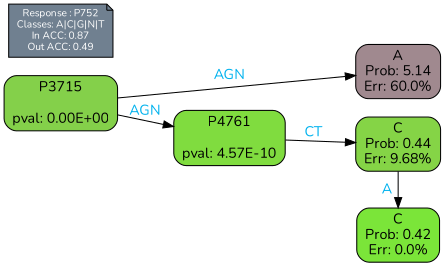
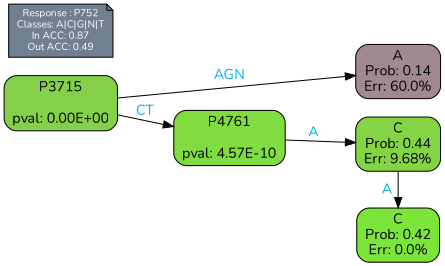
  digraph {
    fontname=Nunito
    rankdir=LR
    ranksep=equally
    splines=polylines
    node [color=black fontname=Nunito shape=box style="filled, rounded"]
    edge [fontcolor=deepskyblue2 fontname=Nunito]
-   n1 [fillcolor="#a0898f" label="A\nProb: 5.14\nErr: 60.0%"]
+   n1 [fillcolor="#a0898f" label="A\nProb: 0.14\nErr: 60.0%"]
    n2 [fillcolor="#7be539" label="C\nProb: 0.42\nErr: 0.0%"]
    n3 [fillcolor="#85d446" label="C\nProb: 0.44\nErr: 9.68%"]
    n4 [align=left fillcolor=slategray fontcolor=white fontsize=10 label="Response : P752\nClasses: A|C|G|N|T\nIn ACC: 0.87\nOut ACC: 0.49\n" shape=note style=filled]
    n5 [fillcolor="#84d04a" label="P3715\n\npval: 0.00E+00"]
    n6 [fillcolor="#80dc3f" label="P4761\n\npval: 4.57E-10"]
    subgraph sub_1 {
      rank=same
      n1
      n2
      n3
    }
    subgraph sub_2 {
      rank=same
      n4
      n5
    }
    n3 -> n2 [label=A]
    n5 -> n1 [label=AGN]
-   n5 -> n6 [label=AGN]
-   n6 -> n3 [label=CT]
+   n5 -> n6 [label=CT]
+   n6 -> n3 [label=A]
  }
